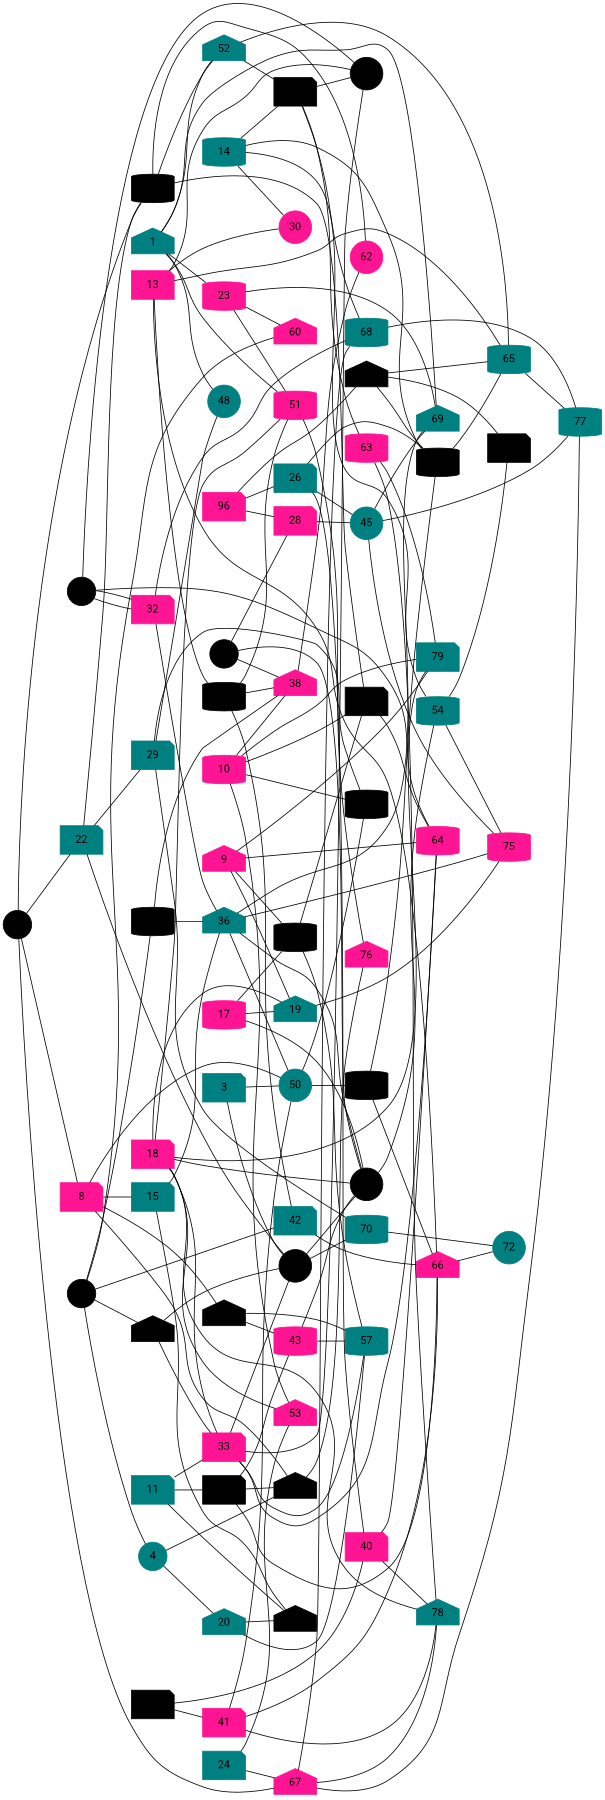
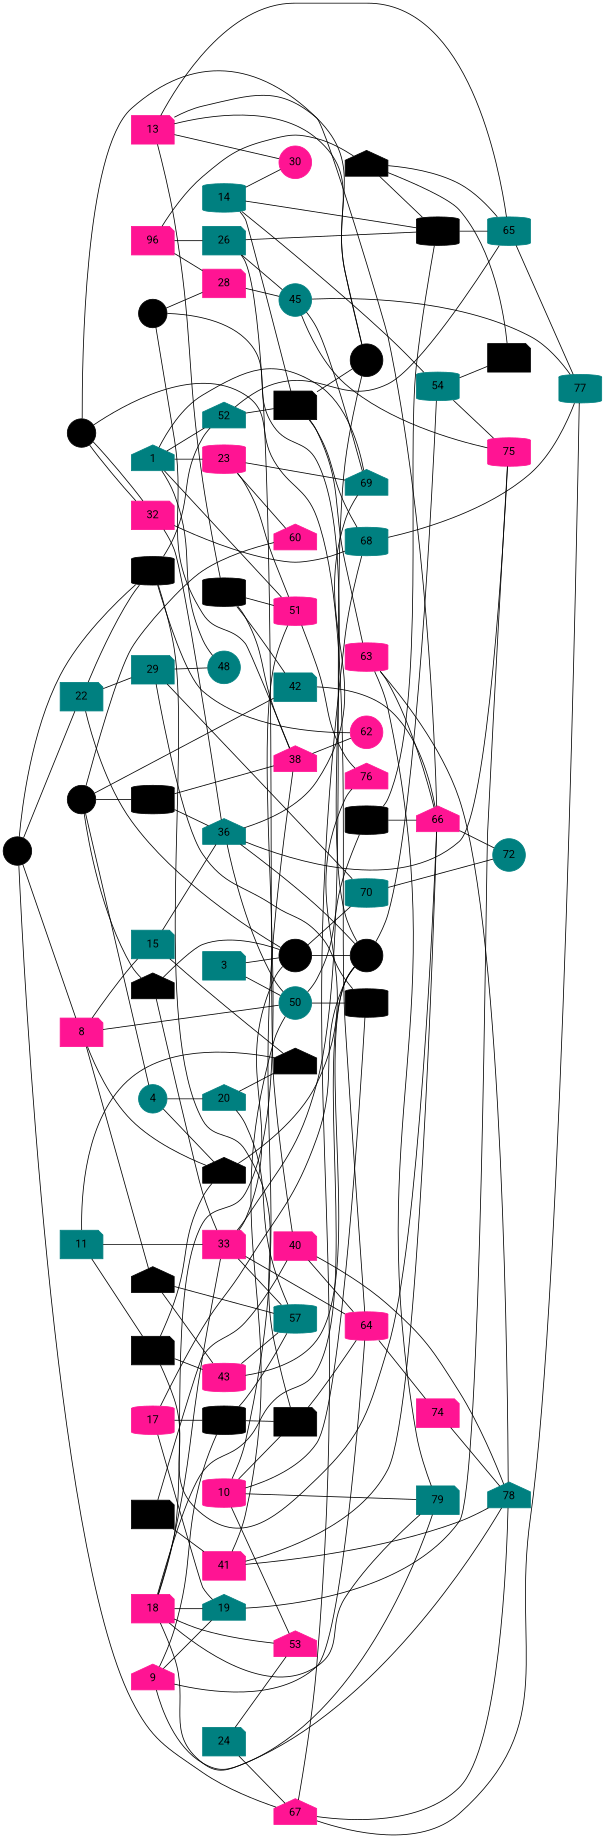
  graph {
    fontname=Roboto
    rankdir=LR
    node [color=teal fontname=Roboto shape=note style=filled]
    edge [fontname=Roboto]
    1 [shape=house]
    23 [color=deeppink shape=cylinder]
    48 [shape=circle]
    51 [color=deeppink shape=cylinder]
    52 [shape=house]
    69 [shape=house]
    60 [color=deeppink shape=house]
    76 [color=deeppink shape=house]
    65 [shape=cylinder]
    56 [color=black]
    2 [color=black shape=circle]
    4 [shape=circle]
    27 [color=black shape=house]
    35 [color=black shape=cylinder]
    42
    20 [shape=house]
    71 [color=black shape=house]
    47 [color=black shape=circle]
    33 [color=deeppink]
    38 [color=deeppink shape=house]
    36 [shape=house]
    66 [color=deeppink shape=house]
    3
    50 [shape=circle]
    49 [color=black shape=circle]
    70 [shape=cylinder]
    73 [color=black shape=cylinder]
    55 [color=black shape=cylinder]
    44 [color=black shape=house]
    57 [shape=cylinder]
    5 [color=black shape=circle]
    32 [color=deeppink]
    61 [color=black shape=circle]
    64 [color=deeppink shape=cylinder]
    68 [shape=cylinder]
+   74 [color=deeppink]
    6 [color=black shape=circle]
    8 [color=deeppink]
    22
    39 [color=black shape=cylinder]
    67 [color=deeppink shape=house]
    15
    31 [color=black shape=house]
    29
    46 [color=black]
    62 [color=deeppink shape=circle]
    78 [shape=house]
    77 [shape=cylinder]
    7 [color=black shape=circle]
    28 [color=deeppink]
    45 [shape=circle]
    54 [shape=cylinder]
    43 [color=deeppink shape=cylinder]
    9 [color=deeppink shape=house]
    19 [shape=house]
    37 [color=black shape=cylinder]
    79
    75 [color=deeppink shape=cylinder]
    10 [color=deeppink shape=cylinder]
    53 [color=deeppink shape=house]
    12 [color=black]
    11
    72 [shape=circle]
    13 [color=deeppink]
    25 [color=black shape=cylinder]
    30 [color=deeppink shape=circle]
    14 [shape=cylinder]
    59 [color=black shape=cylinder]
    58 [color=black]
    63 [color=deeppink shape=cylinder]
    n71 [color=deeppink label=96]
    21 [color=black shape=house]
    26
    40 [color=deeppink]
    17 [color=deeppink shape=cylinder]
    18 [color=deeppink]
    24
    34 [color=black]
    41 [color=deeppink]
    1 -- 23
    1 -- 48
    1 -- 51
    1 -- 52
    1 -- 69
    23 -- 51
    23 -- 69
    23 -- 60
    51 -- 76
    52 -- 65
    52 -- 56
    65 -- 77
    56 -- 61
    56 -- 68
    56 -- 63
    2 -- 60
    2 -- 4
    2 -- 27
    2 -- 35
    2 -- 42
    4 -- 20
    4 -- 71
    27 -- 47
    27 -- 33
    35 -- 38
    35 -- 36
    42 -- 66
    20 -- 44
    20 -- 57
    71 -- 76
    47 -- 49
    47 -- 70
    33 -- 47
    33 -- 57
    33 -- 61
    33 -- 64
    38 -- 62
    36 -- 69
    36 -- 50
    36 -- 49
    36 -- 75
    66 -- 72
    3 -- 47
    3 -- 50
    50 -- 73
    50 -- 55
    49 -- 54
    70 -- 72
    55 -- 66
    55 -- 59
    5 -- 32
    5 -- 32
    5 -- 61
    5 -- 64
    32 -- 36
    32 -- 68
+   64 -- 74
    68 -- 77
+   74 -- 78
    6 -- 8
    6 -- 22
    6 -- 39
    6 -- 67
    8 -- 71
    8 -- 50
    8 -- 15
    8 -- 31
    22 -- 47
    22 -- 39
    22 -- 29
    39 -- 52
    39 -- 46
    39 -- 62
    67 -- 68
    67 -- 78
    67 -- 77
    15 -- 36
    15 -- 44
    31 -- 57
    31 -- 43
    29 -- 48
    29 -- 70
    29 -- 73
    46 -- 64
    7 -- 38
    7 -- 49
    7 -- 28
    28 -- 45
    45 -- 69
    45 -- 77
    45 -- 75
    54 -- 75
    54 -- 58
    43 -- 49
    43 -- 57
    9 -- 64
    9 -- 19
    9 -- 37
    9 -- 79
    19 -- 75
    37 -- 57
    37 -- 46
    10 -- 38
    10 -- 73
    10 -- 46
    10 -- 79
    10 -- 53
    12 -- 71
    12 -- 66
    12 -- 43
    11 -- 33
    11 -- 44
    11 -- 12
    13 -- 65
    13 -- 66
    13 -- 61
    13 -- 25
    13 -- 30
    25 -- 51
    25 -- 42
    25 -- 38
    14 -- 56
    14 -- 54
    14 -- 30
    14 -- 59
    59 -- 65
+   63 -- 66
    63 -- 78
    63 -- 79
    n71 -- 28
    n71 -- 21
    n71 -- 26
    21 -- 65
    21 -- 59
    21 -- 58
    26 -- 45
    26 -- 59
    26 -- 40
    40 -- 64
    40 -- 78
    17 -- 49
    17 -- 19
    17 -- 37
    18 -- 51
    18 -- 33
    18 -- 49
    18 -- 78
    18 -- 19
    18 -- 79
    18 -- 53
    24 -- 67
    24 -- 53
    34 -- 40
    34 -- 41
    41 -- 66
    41 -- 50
    41 -- 78
  }
